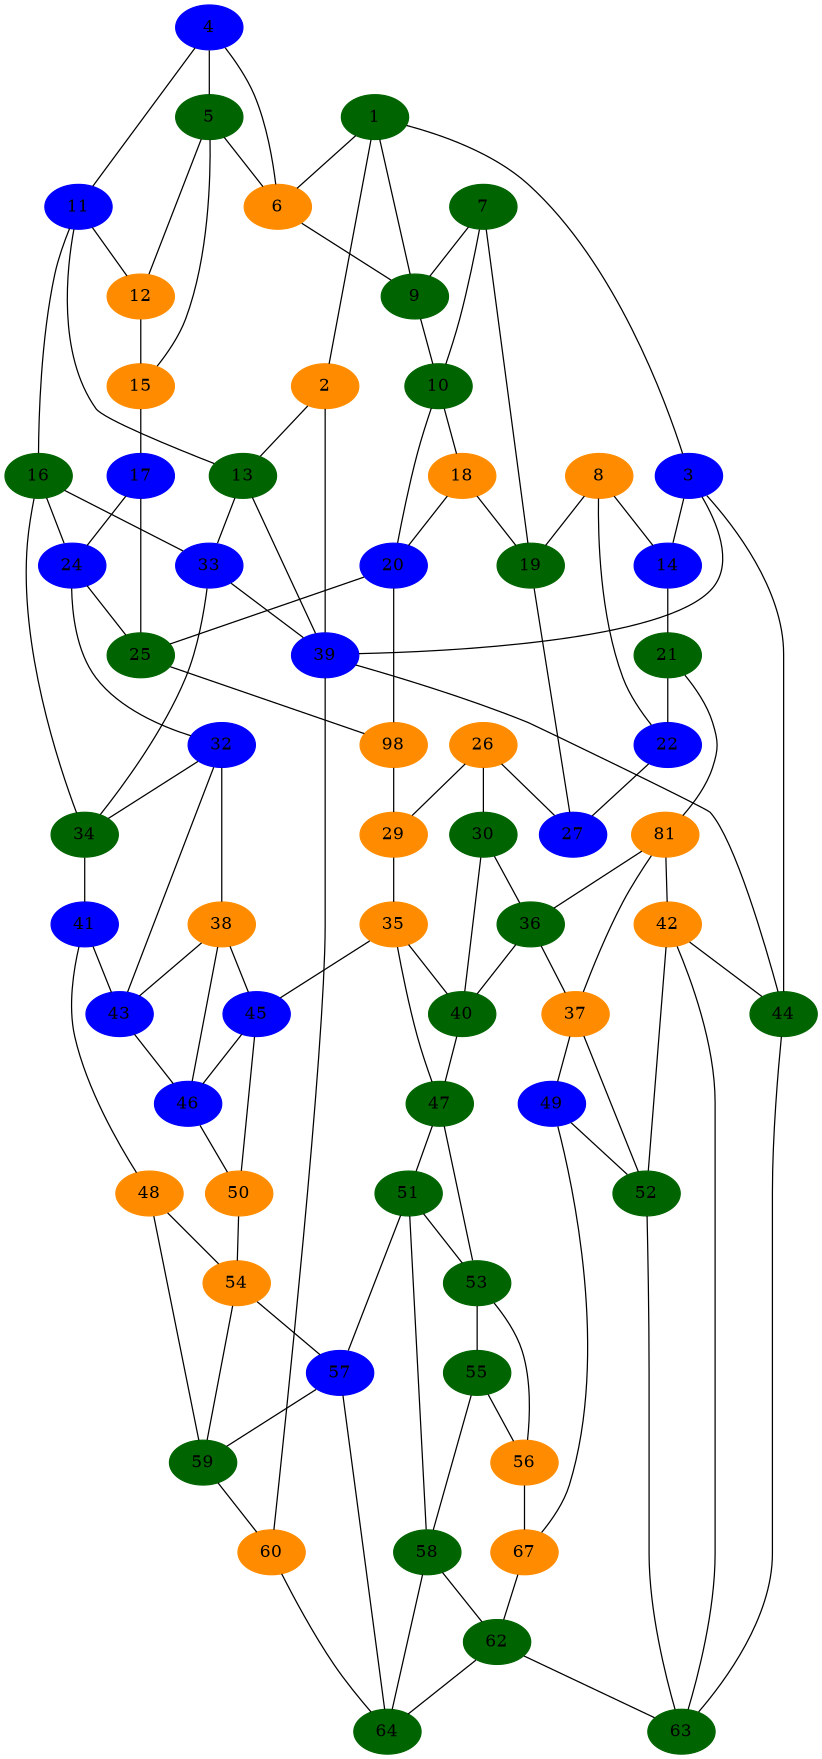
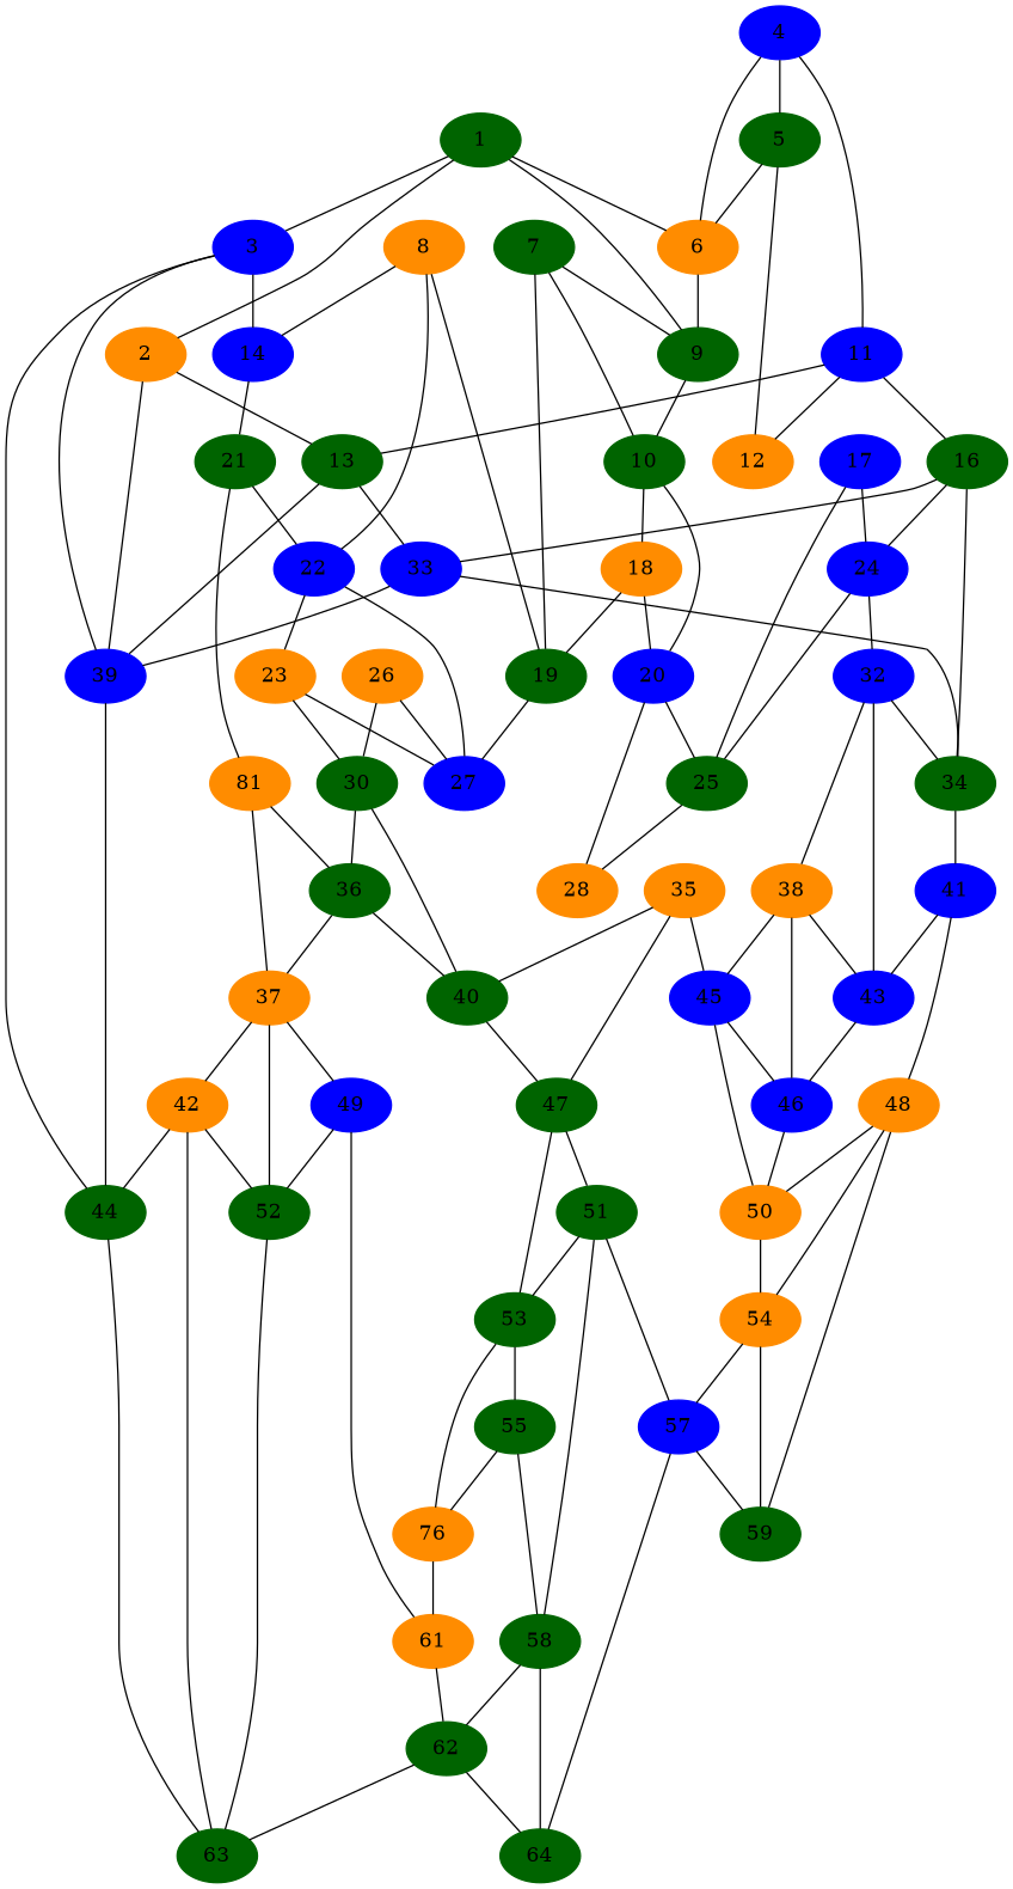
  graph {
    fontname="DejaVu Serif"
    node [color=darkgreen fontname="DejaVu Serif" style=filled]
    edge [fontname="DejaVu Serif" weight=1.0]
    2 [color=darkorange]
    1
    3 [color=blue]
    6 [color=darkorange]
    9
    13
    39 [color=blue]
    14 [color=blue]
    44
    10
    33 [color=blue]
-   60 [color=darkorange]
    21
    63
    4 [color=blue]
    5
    11 [color=blue]
    12 [color=darkorange]
-   15 [color=darkorange]
    16
    17 [color=blue]
    7
    19
    18 [color=darkorange]
    20 [color=blue]
    27 [color=blue]
    8 [color=darkorange]
    22 [color=blue]
+   23 [color=darkorange]
    25
-   28 [color=darkorange label=98]
+   28 [color=darkorange]
    24 [color=blue]
    34
    n34 [color=darkorange label=81]
    32 [color=blue]
    41 [color=blue]
-   29 [color=darkorange]
    36
    37 [color=darkorange]
    42 [color=darkorange]
    30
    40
    38 [color=darkorange]
    43 [color=blue]
    26 [color=darkorange]
    35 [color=darkorange]
    45 [color=blue]
    47
    49 [color=blue]
    52
    46 [color=blue]
    48 [color=darkorange]
    50 [color=darkorange]
    51
    53
-   61 [color=darkorange label=67]
+   61 [color=darkorange]
    64
    54 [color=darkorange]
    59
    57 [color=blue]
    58
    55
-   56 [color=darkorange]
+   56 [color=darkorange label=76]
    62
    2 -- 13
    2 -- 39
    1 -- 2
    1 -- 3
    1 -- 6
    1 -- 9
    3 -- 39
    3 -- 14 [weight=2.0]
    3 -- 44
    6 -- 9
    9 -- 10
    13 -- 39
    13 -- 33
    39 -- 44
-   39 -- 60
    14 -- 21
    44 -- 63
    10 -- 18
    10 -- 20
    33 -- 39
    33 -- 34
-   60 -- 64
    21 -- 22
    21 -- n34
    4 -- 6
    4 -- 5
    4 -- 11
    5 -- 6
    5 -- 12
-   5 -- 15
    11 -- 13
    11 -- 12
    11 -- 16
-   12 -- 15
-   15 -- 17 [weight=2.0]
    16 -- 33
    16 -- 24
    16 -- 34
    17 -- 25
    17 -- 24
    7 -- 9
    7 -- 10
    7 -- 19
    19 -- 27
    18 -- 19
    18 -- 20
    20 -- 25
    20 -- 28
    8 -- 14
    8 -- 19
    8 -- 22
    22 -- 27
+   22 -- 23
+   23 -- 27
+   23 -- 30
    25 -- 28
-   28 -- 29 [weight=2.0]
    24 -- 25
    24 -- 32
    34 -- 41
    n34 -- 36
    n34 -- 37
-   n34 -- 42
+   37 -- 42
    32 -- 34
    32 -- 38
    32 -- 43
    41 -- 43
    41 -- 48
-   29 -- 35
    36 -- 37
    36 -- 40
    37 -- 49
    37 -- 52
    42 -- 44
    42 -- 63
    42 -- 52
    30 -- 36
    30 -- 40
    40 -- 47
    38 -- 43
    38 -- 45
    38 -- 46
    43 -- 46
    26 -- 27
-   26 -- 29
    26 -- 30
    35 -- 40
    35 -- 45
    35 -- 47
    45 -- 46
    45 -- 50
    47 -- 51
    47 -- 53
    49 -- 52
    49 -- 61
    52 -- 63
    46 -- 50
+   48 -- 50
    48 -- 54
    48 -- 59
    50 -- 54
    51 -- 53
    51 -- 57
    51 -- 58
    53 -- 55
    53 -- 56
    61 -- 62
    54 -- 59
    54 -- 57
-   59 -- 60
    57 -- 64
    57 -- 59
    58 -- 64
    58 -- 62
    55 -- 58
    55 -- 56
    56 -- 61 [weight=2.0]
    62 -- 63
    62 -- 64
  }
